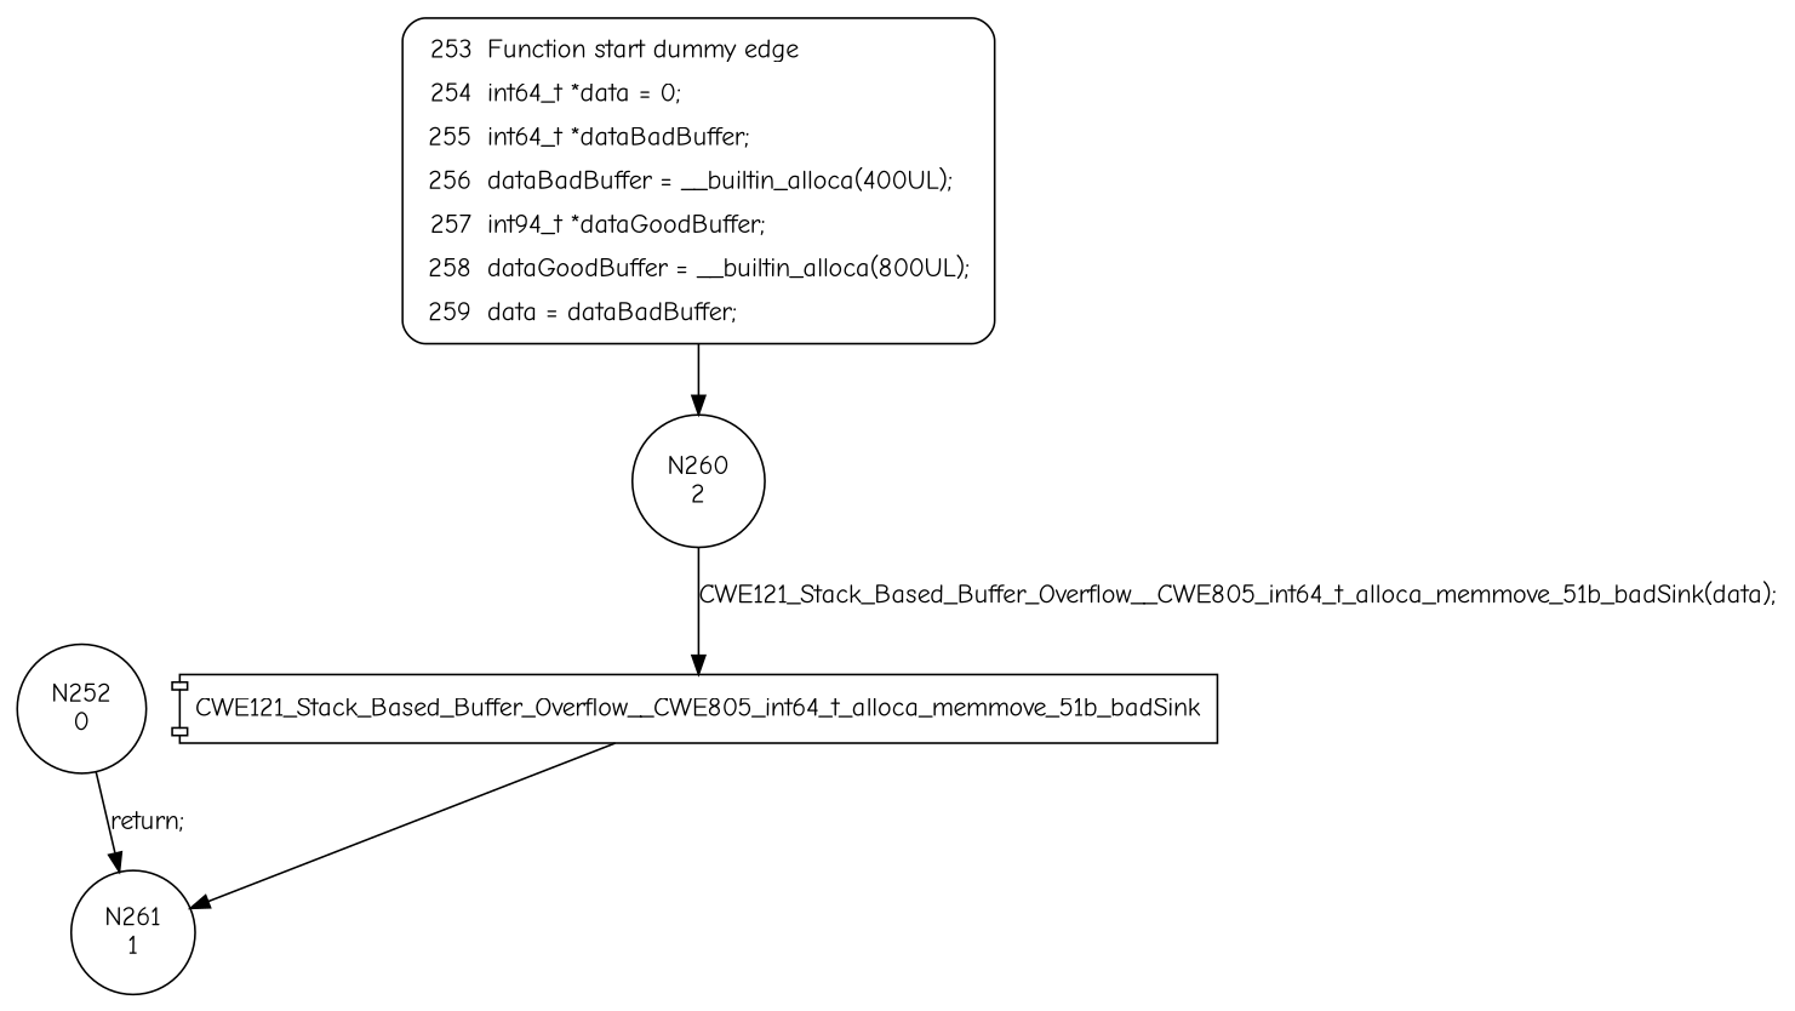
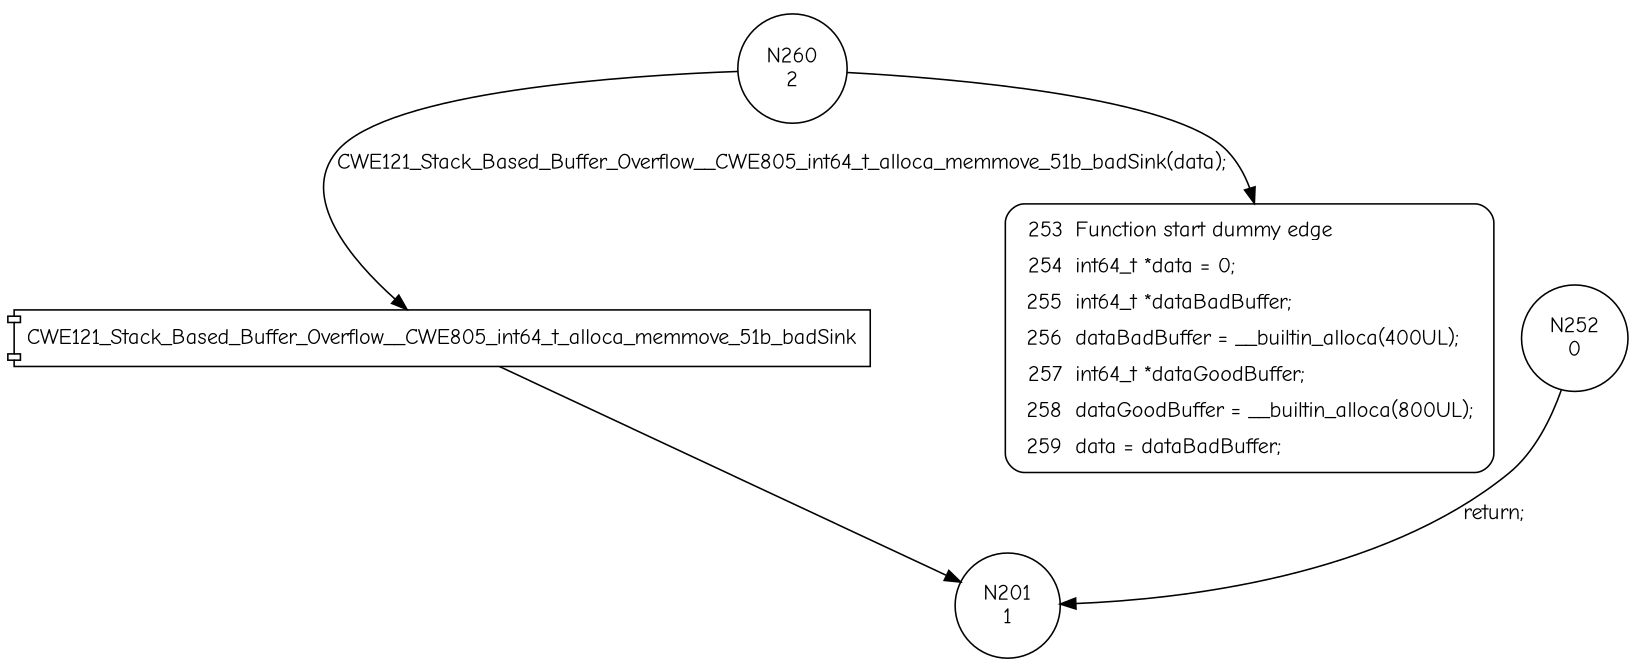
  digraph {
    fontname="Comic Neue"
    node [fontname="Comic Neue" shape=circle]
    edge [fontname="Comic Neue"]
    n1 [label="N260\n2"]
    n2 [label=CWE121_Stack_Based_Buffer_Overflow__CWE805_int64_t_alloca_memmove_51b_badSink shape=component]
-   n3 [label="N261\n1"]
+   n3 [label="N201\n1"]
    n4 [label="N252\n0"]
-   n5 [fillcolor=white label=<<table border="0" cellborder="0" cellpadding="3" bgcolor="white"><tr><td align="right">253</td><td align="left">Function start dummy edge</td></tr><tr><td align="right">254</td><td align="left">int64_t *data = 0;</td></tr><tr><td align="right">255</td><td align="left">int64_t *dataBadBuffer;</td></tr><tr><td align="right">256</td><td align="left">dataBadBuffer = __builtin_alloca(400UL);</td></tr><tr><td align="right">257</td><td align="left">int94_t *dataGoodBuffer;</td></tr><tr><td align="right">258</td><td align="left">dataGoodBuffer = __builtin_alloca(800UL);</td></tr><tr><td align="right">259</td><td align="left">data = dataBadBuffer;</td></tr></table>> penwidth=1 shape=Mrecord style="filled,bold"]
+   n5 [fillcolor=white label=<<table border="0" cellborder="0" cellpadding="3" bgcolor="white"><tr><td align="right">253</td><td align="left">Function start dummy edge</td></tr><tr><td align="right">254</td><td align="left">int64_t *data = 0;</td></tr><tr><td align="right">255</td><td align="left">int64_t *dataBadBuffer;</td></tr><tr><td align="right">256</td><td align="left">dataBadBuffer = __builtin_alloca(400UL);</td></tr><tr><td align="right">257</td><td align="left">int64_t *dataGoodBuffer;</td></tr><tr><td align="right">258</td><td align="left">dataGoodBuffer = __builtin_alloca(800UL);</td></tr><tr><td align="right">259</td><td align="left">data = dataBadBuffer;</td></tr></table>> penwidth=1 shape=Mrecord style="filled,bold"]
    n1 -> n2 [label="CWE121_Stack_Based_Buffer_Overflow__CWE805_int64_t_alloca_memmove_51b_badSink(data);"]
    n2 -> n3
    n4 -> n3 [label="return;"]
-   n5 -> n1
+   n1 -> n5
  }
